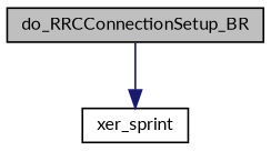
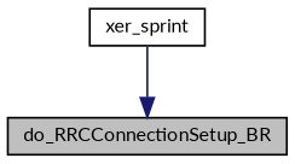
  digraph {
    rankdir=TB
    fontname=Lato
    node [color=black fontname=Lato fontsize=10 shape=record style=filled]
    n1 [fillcolor=grey75 fontcolor=black height=0.2 label=do_RRCConnectionSetup_BR width=0.4]
    n2 [fillcolor=white height=0.2 label=xer_sprint width=0.4]
-   n1 -> n2 [color=midnightblue fontname=Lato fontsize=10 labelfontname=Helvetica labelfontsize=10 style=solid]
+   n2 -> n1 [color=midnightblue fontname=Lato fontsize=10 labelfontname=Helvetica labelfontsize=10 style=solid]
  }
